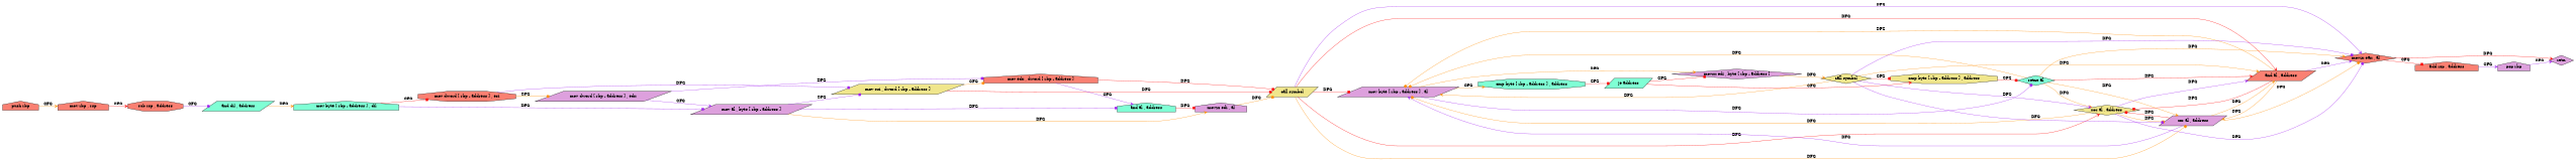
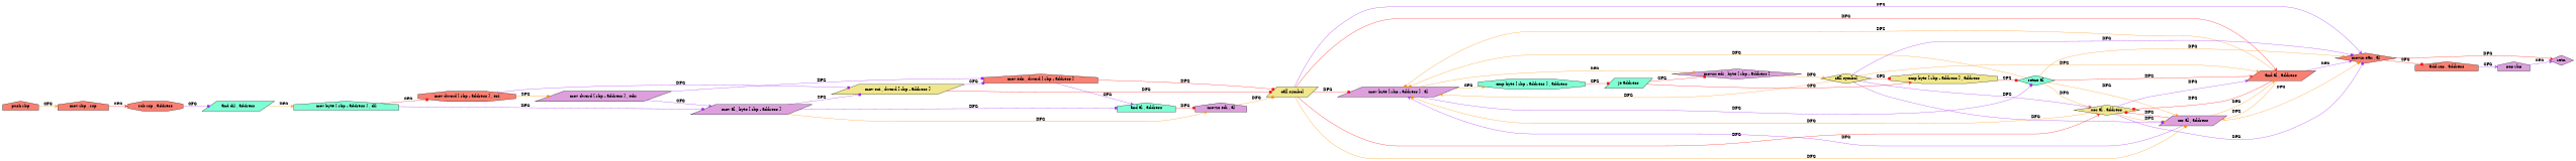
  digraph {
    rankdir=LR
    node [fillcolor=salmon shape=parallelogram style=filled]
    edge [arrowhead=box color=darkorange]
    n1 [label="push rbp" shape=house]
    n2 [label="mov rbp , rsp" shape=house]
    n3 [label="sub rsp , address" shape=octagon]
    n4 [fillcolor=aquamarine label="and dil , address"]
    n5 [fillcolor=aquamarine label="mov byte [ rbp - address ] , dil" shape=house]
    n6 [label="mov dword [ rbp - address ] , esi" shape=octagon]
    n7 [fillcolor=plum label="mov al , byte [ rbp - address ]"]
    n8 [fillcolor=plum label="mov dword [ rbp - address ] , edx"]
    n9 [fillcolor=khaki label="mov esi , dword [ rbp - address ]"]
    n10 [fillcolor=aquamarine label="and al , address" shape=house]
    n11 [fillcolor=plum label="movzx edi , al" shape=house]
    n12 [label="mov edx , dword [ rbp - address ]" shape=house]
    n13 [fillcolor=khaki label="call symbol"]
    n14 [fillcolor=plum label="mov byte [ rbp - address ] , al"]
    n15 [fillcolor=khaki label="xor al , address" shape=diamond]
    n16 [fillcolor=plum label="xor al , address"]
    n17 [label="and al , address"]
    n18 [label="movzx eax , al" shape=diamond]
    n19 [fillcolor=aquamarine label="cmp byte [ rbp - address ] , address" shape=octagon]
    n20 [fillcolor=plum label="movsx edi , byte [ rbp - address ]" shape=diamond]
    n21 [fillcolor=aquamarine label="setne al" shape=diamond]
    n22 [label="add rsp , address" shape=house]
    n23 [fillcolor=plum label=retn shape=diamond]
    n24 [fillcolor=aquamarine label="je address"]
    n25 [fillcolor=khaki label="cmp byte [ rbp - address ] , address" shape=octagon]
    n26 [fillcolor=khaki label="call symbol" shape=diamond]
    n27 [fillcolor=plum label="pop rbp" shape=house]
    n1 -> n2 [arrowhead=vee label=CFG]
    n2 -> n3 [arrowhead=vee color=red label=CFG]
    n3 -> n4 [color=purple label=CFG]
    n4 -> n5 [arrowhead=vee label=DFG]
    n5 -> n6 [color=red label=CFG]
    n5 -> n7 [color=purple label=DFG]
    n6 -> n8 [label=CFG]
    n6 -> n9 [color=purple label=DFG]
    n7 -> n9 [color=purple label=CFG]
    n7 -> n10 [color=purple label=DFG]
    n7 -> n11 [arrowhead=vee label=DFG]
    n8 -> n7 [arrowhead=vee color=purple label=CFG]
    n8 -> n12 [color=purple label=DFG]
-   n9 -> n12 [label=CFG]
+   n9 -> n12 [color=purple label=CFG]
    n9 -> n13 [color=red label=DFG]
    n10 -> n11 [color=red label=DFG]
    n11 -> n13 [label=DFG]
    n12 -> n10 [arrowhead=vee color=purple label=CFG]
    n12 -> n13 [color=red label=DFG]
    n13 -> n14 [color=red label=DFG]
    n13 -> n15 [arrowhead=vee color=red label=DFG]
    n13 -> n16 [label=DFG]
    n13 -> n17 [arrowhead=vee color=red label=DFG]
    n13 -> n18 [arrowhead=vee color=purple label=DFG]
    n14 -> n19 [arrowhead=vee label=CFG]
    n14 -> n20 [arrowhead=vee label=DFG]
    n14 -> n21 [color=purple label=DFG]
    n15 -> n14 [label=DFG]
    n15 -> n16 [label=DFG]
    n15 -> n17 [arrowhead=vee color=purple label=DFG]
    n15 -> n18 [color=purple label=DFG]
    n16 -> n14 [arrowhead=vee color=purple label=DFG]
    n16 -> n15 [color=red label=DFG]
    n16 -> n17 [arrowhead=vee label=DFG]
    n16 -> n18 [label=DFG]
    n17 -> n14 [label=DFG]
    n17 -> n15 [color=red label=DFG]
    n17 -> n16 [arrowhead=vee label=DFG]
    n17 -> n18 [arrowhead=vee color=purple label=DFG]
    n18 -> n22 [color=red label=CFG]
    n18 -> n23 [arrowhead=vee color=red label=DFG]
    n19 -> n24 [color=red label=CFG]
    n20 -> n26 [arrowhead=vee label=DFG]
    n21 -> n14 [label=DFG]
    n21 -> n15 [arrowhead=vee label=DFG]
    n21 -> n16 [arrowhead=vee label=DFG]
    n21 -> n17 [arrowhead=vee color=red label=DFG]
    n21 -> n18 [arrowhead=vee label=DFG]
    n22 -> n27 [arrowhead=vee color=purple label=CFG]
    n24 -> n20 [color=red label=CFG]
    n24 -> n25 [arrowhead=vee color=red label=CFG]
    n25 -> n21 [color=red label=CFG]
    n26 -> n14 [arrowhead=vee label=DFG]
    n26 -> n15 [arrowhead=vee color=purple label=DFG]
    n26 -> n16 [color=purple label=DFG]
    n26 -> n17 [arrowhead=vee label=DFG]
    n26 -> n18 [color=purple label=DFG]
    n26 -> n25 [color=red label=CFG]
    n27 -> n23 [arrowhead=vee color=purple label=CFG]
  }
